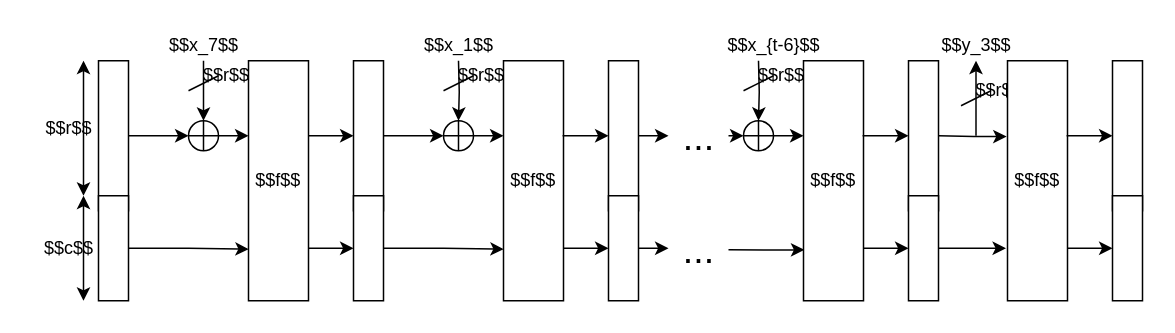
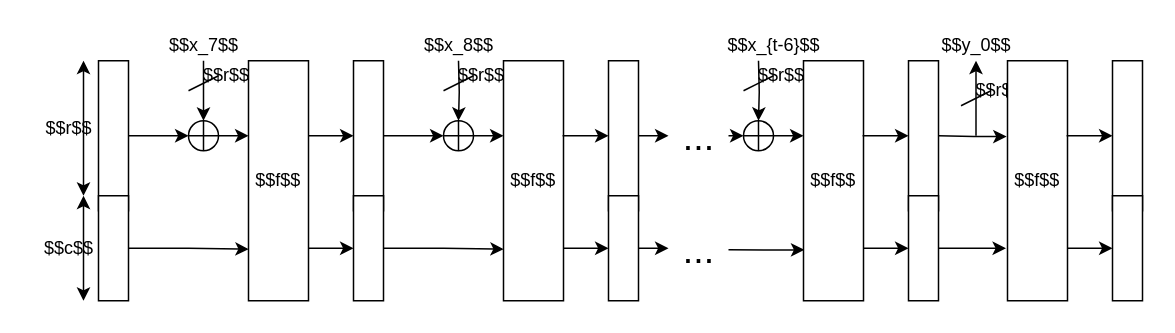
  <mxCell id="0" />
  <mxCell id="1" parent="0" />
  <mxCell id="2" style="edgeStyle=orthogonalEdgeStyle;rounded=0;orthogonalLoop=1;jettySize=auto;html=1;exitX=1;exitY=0.5;exitDx=0;exitDy=0;entryX=0;entryY=0.5;entryDx=0;entryDy=0;" edge="1" parent="1" source="3" target="11"><mxGeometry relative="1" as="geometry" /></mxCell>
  <mxCell id="3" value="" style="rounded=0;whiteSpace=wrap;html=1;" vertex="1" parent="1"><mxGeometry x="65" y="40" width="20" height="100" as="geometry" /></mxCell>
  <mxCell id="4" style="edgeStyle=orthogonalEdgeStyle;rounded=0;orthogonalLoop=1;jettySize=auto;html=1;entryX=0.005;entryY=0.785;entryDx=0;entryDy=0;entryPerimeter=0;" edge="1" parent="1" source="5" target="16"><mxGeometry relative="1" as="geometry" /></mxCell>
  <mxCell id="5" value="" style="rounded=0;whiteSpace=wrap;html=1;" vertex="1" parent="1"><mxGeometry x="65" y="130" width="20" height="70" as="geometry" /></mxCell>
  <mxCell id="6" value="" style="endArrow=classic;startArrow=classic;html=1;rounded=0;" edge="1" parent="1"><mxGeometry width="50" height="50" relative="1" as="geometry"><mxPoint x="55" y="130" as="sourcePoint" /><mxPoint x="55" y="40" as="targetPoint" /></mxGeometry></mxCell>
  <mxCell id="7" value="" style="endArrow=classic;startArrow=classic;html=1;rounded=0;" edge="1" parent="1"><mxGeometry width="50" height="50" relative="1" as="geometry"><mxPoint x="55" y="200" as="sourcePoint" /><mxPoint x="55" y="130" as="targetPoint" /></mxGeometry></mxCell>
  <mxCell id="8" value="&lt;div&gt;$$r$$&lt;/div&gt;" style="text;html=1;align=center;verticalAlign=middle;resizable=0;points=[];autosize=1;strokeColor=none;fillColor=none;" vertex="1" parent="1"><mxGeometry y="75" width="50" height="20" as="geometry" x="20" /></mxCell>
  <mxCell id="9" value="$$c$$" style="text;html=1;align=center;verticalAlign=middle;resizable=0;points=[];autosize=1;strokeColor=none;fillColor=none;" vertex="1" parent="1"><mxGeometry y="155" width="50" height="20" as="geometry" x="20" /></mxCell>
  <mxCell id="10" style="edgeStyle=orthogonalEdgeStyle;rounded=0;orthogonalLoop=1;jettySize=auto;html=1;exitX=1;exitY=0.5;exitDx=0;exitDy=0;entryX=0;entryY=0.313;entryDx=0;entryDy=0;entryPerimeter=0;" edge="1" parent="1" source="11" target="16"><mxGeometry relative="1" as="geometry" /></mxCell>
  <mxCell id="11" value="" style="shape=orEllipse;perimeter=ellipsePerimeter;whiteSpace=wrap;html=1;backgroundOutline=1;" vertex="1" parent="1"><mxGeometry x="125" y="80" width="20" height="20" as="geometry" /></mxCell>
  <mxCell id="12" style="edgeStyle=orthogonalEdgeStyle;rounded=0;orthogonalLoop=1;jettySize=auto;html=1;entryX=0.5;entryY=0;entryDx=0;entryDy=0;" edge="1" parent="1" source="13" target="11"><mxGeometry relative="1" as="geometry" /></mxCell>
  <mxCell id="13" value="&lt;div&gt;$$x_7$$&lt;/div&gt;" style="text;html=1;align=center;verticalAlign=middle;resizable=0;points=[];autosize=1;strokeColor=none;fillColor=none;" vertex="1" parent="1"><mxGeometry x="105" y="20" width="60" height="20" as="geometry" /></mxCell>
  <mxCell id="14" value="&lt;div&gt;$$r$$&lt;/div&gt;" style="text;html=1;align=center;verticalAlign=middle;resizable=0;points=[];autosize=1;strokeColor=none;fillColor=none;" vertex="1" parent="1"><mxGeometry x="125" y="40" width="50" height="20" as="geometry" /></mxCell>
  <mxCell id="15" value="" style="endArrow=none;html=1;rounded=0;" edge="1" parent="1"><mxGeometry width="50" height="50" relative="1" as="geometry"><mxPoint x="125" y="60" as="sourcePoint" /><mxPoint x="145" y="50" as="targetPoint" /></mxGeometry></mxCell>
  <mxCell id="16" value="$$f$$" style="whiteSpace=wrap;html=1;" vertex="1" parent="1"><mxGeometry x="165" y="40" width="40" height="160" as="geometry" /></mxCell>
  <mxCell id="17" style="edgeStyle=orthogonalEdgeStyle;rounded=0;orthogonalLoop=1;jettySize=auto;html=1;exitX=1;exitY=0.5;exitDx=0;exitDy=0;entryX=0;entryY=0.5;entryDx=0;entryDy=0;" edge="1" parent="1" source="19" target="24"><mxGeometry relative="1" as="geometry" /></mxCell>
  <mxCell id="18" style="edgeStyle=orthogonalEdgeStyle;rounded=0;orthogonalLoop=1;jettySize=auto;html=1;entryX=1;entryY=0.313;entryDx=0;entryDy=0;entryPerimeter=0;startArrow=classic;startFill=1;endArrow=none;endFill=0;" edge="1" parent="1" source="19" target="16"><mxGeometry relative="1" as="geometry" /></mxCell>
  <mxCell id="19" value="" style="rounded=0;whiteSpace=wrap;html=1;" vertex="1" parent="1"><mxGeometry x="235" y="40" width="20" height="100" as="geometry" /></mxCell>
  <mxCell id="20" style="edgeStyle=orthogonalEdgeStyle;rounded=0;orthogonalLoop=1;jettySize=auto;html=1;entryX=0.005;entryY=0.785;entryDx=0;entryDy=0;entryPerimeter=0;" edge="1" parent="1" source="22" target="28"><mxGeometry relative="1" as="geometry" /></mxCell>
  <mxCell id="21" style="edgeStyle=orthogonalEdgeStyle;rounded=0;orthogonalLoop=1;jettySize=auto;html=1;entryX=1;entryY=0.781;entryDx=0;entryDy=0;entryPerimeter=0;startArrow=classic;startFill=1;endArrow=none;endFill=0;" edge="1" parent="1" source="22" target="16"><mxGeometry relative="1" as="geometry" /></mxCell>
  <mxCell id="22" value="" style="rounded=0;whiteSpace=wrap;html=1;" vertex="1" parent="1"><mxGeometry x="235" y="130" width="20" height="70" as="geometry" /></mxCell>
  <mxCell id="23" style="edgeStyle=orthogonalEdgeStyle;rounded=0;orthogonalLoop=1;jettySize=auto;html=1;exitX=1;exitY=0.5;exitDx=0;exitDy=0;entryX=0;entryY=0.313;entryDx=0;entryDy=0;entryPerimeter=0;" edge="1" parent="1" source="24" target="28"><mxGeometry relative="1" as="geometry" /></mxCell>
  <mxCell id="24" value="" style="shape=orEllipse;perimeter=ellipsePerimeter;whiteSpace=wrap;html=1;backgroundOutline=1;" vertex="1" parent="1"><mxGeometry x="295" y="80" width="20" height="20" as="geometry" /></mxCell>
  <mxCell id="25" style="edgeStyle=orthogonalEdgeStyle;rounded=0;orthogonalLoop=1;jettySize=auto;html=1;entryX=0.5;entryY=0;entryDx=0;entryDy=0;" edge="1" parent="1" target="24"><mxGeometry relative="1" as="geometry"><mxPoint x="305" y="40" as="sourcePoint" /></mxGeometry></mxCell>
  <mxCell id="26" value="&lt;div&gt;$$r$$&lt;/div&gt;" style="text;html=1;align=center;verticalAlign=middle;resizable=0;points=[];autosize=1;strokeColor=none;fillColor=none;" vertex="1" parent="1"><mxGeometry x="295" y="40" width="50" height="20" as="geometry" /></mxCell>
  <mxCell id="27" value="" style="endArrow=none;html=1;rounded=0;" edge="1" parent="1"><mxGeometry width="50" height="50" relative="1" as="geometry"><mxPoint x="295" y="60" as="sourcePoint" /><mxPoint x="315" y="50" as="targetPoint" /></mxGeometry></mxCell>
  <mxCell id="28" value="$$f$$" style="whiteSpace=wrap;html=1;" vertex="1" parent="1"><mxGeometry x="335" y="40" width="40" height="160" as="geometry" /></mxCell>
- <mxCell id="29" value="&lt;div&gt;$$x_1$$&lt;/div&gt;" style="text;html=1;align=center;verticalAlign=middle;resizable=0;points=[];autosize=1;strokeColor=none;fillColor=none;" vertex="1" parent="1"><mxGeometry x="275" y="20" width="60" height="20" as="geometry" /></mxCell>
+ <mxCell id="29" value="&lt;div&gt;$$x_8$$&lt;/div&gt;" style="text;html=1;align=center;verticalAlign=middle;resizable=0;points=[];autosize=1;strokeColor=none;fillColor=none;" vertex="1" parent="1"><mxGeometry x="275" y="20" width="60" height="20" as="geometry" /></mxCell>
  <mxCell id="30" style="edgeStyle=orthogonalEdgeStyle;rounded=0;orthogonalLoop=1;jettySize=auto;html=1;entryX=0.985;entryY=0.313;entryDx=0;entryDy=0;entryPerimeter=0;startArrow=classic;startFill=1;endArrow=none;endFill=0;" edge="1" parent="1" source="32" target="28"><mxGeometry relative="1" as="geometry" /></mxCell>
  <mxCell id="31" style="edgeStyle=orthogonalEdgeStyle;rounded=0;orthogonalLoop=1;jettySize=auto;html=1;startArrow=none;startFill=0;endArrow=classic;endFill=1;" edge="1" parent="1" source="32"><mxGeometry relative="1" as="geometry"><mxPoint x="445" y="90" as="targetPoint" /></mxGeometry></mxCell>
  <mxCell id="32" value="" style="rounded=0;whiteSpace=wrap;html=1;" vertex="1" parent="1"><mxGeometry x="405" y="40" width="20" height="100" as="geometry" /></mxCell>
  <mxCell id="33" style="edgeStyle=orthogonalEdgeStyle;rounded=0;orthogonalLoop=1;jettySize=auto;html=1;entryX=1;entryY=0.781;entryDx=0;entryDy=0;entryPerimeter=0;startArrow=classic;startFill=1;endArrow=none;endFill=0;" edge="1" parent="1" source="35" target="28"><mxGeometry relative="1" as="geometry" /></mxCell>
  <mxCell id="34" style="edgeStyle=orthogonalEdgeStyle;rounded=0;orthogonalLoop=1;jettySize=auto;html=1;exitX=1;exitY=0.5;exitDx=0;exitDy=0;startArrow=none;startFill=0;endArrow=classic;endFill=1;" edge="1" parent="1" source="35"><mxGeometry relative="1" as="geometry"><mxPoint x="445" y="165.2" as="targetPoint" /></mxGeometry></mxCell>
  <mxCell id="35" value="" style="rounded=0;whiteSpace=wrap;html=1;" vertex="1" parent="1"><mxGeometry x="405" y="130" width="20" height="70" as="geometry" /></mxCell>
  <mxCell id="36" value="&lt;font style=&quot;font-size: 25px;&quot;&gt;...&lt;/font&gt;" style="text;html=1;align=center;verticalAlign=middle;resizable=0;points=[];autosize=1;strokeColor=none;fillColor=none;" vertex="1" parent="1"><mxGeometry x="445" y="155" width="40" height="20" as="geometry" /></mxCell>
  <mxCell id="37" value="&lt;font style=&quot;font-size: 25px;&quot;&gt;...&lt;/font&gt;" style="text;html=1;align=center;verticalAlign=middle;resizable=0;points=[];autosize=1;strokeColor=none;fillColor=none;" vertex="1" parent="1"><mxGeometry x="445" y="80" width="40" height="20" as="geometry" /></mxCell>
  <mxCell id="38" style="edgeStyle=orthogonalEdgeStyle;rounded=0;orthogonalLoop=1;jettySize=auto;html=1;entryX=0;entryY=0.5;entryDx=0;entryDy=0;" edge="1" parent="1" target="40"><mxGeometry relative="1" as="geometry"><mxPoint x="485" y="90" as="sourcePoint" /></mxGeometry></mxCell>
  <mxCell id="39" style="edgeStyle=orthogonalEdgeStyle;rounded=0;orthogonalLoop=1;jettySize=auto;html=1;exitX=1;exitY=0.5;exitDx=0;exitDy=0;entryX=0;entryY=0.313;entryDx=0;entryDy=0;entryPerimeter=0;" edge="1" parent="1" source="40"><mxGeometry relative="1" as="geometry"><mxPoint x="535" y="90.08" as="targetPoint" /></mxGeometry></mxCell>
  <mxCell id="40" value="" style="shape=orEllipse;perimeter=ellipsePerimeter;whiteSpace=wrap;html=1;backgroundOutline=1;" vertex="1" parent="1"><mxGeometry x="495" y="80" width="20" height="20" as="geometry" /></mxCell>
  <mxCell id="41" style="edgeStyle=orthogonalEdgeStyle;rounded=0;orthogonalLoop=1;jettySize=auto;html=1;entryX=0.5;entryY=0;entryDx=0;entryDy=0;" edge="1" parent="1" target="40"><mxGeometry relative="1" as="geometry"><mxPoint x="505" y="40" as="sourcePoint" /></mxGeometry></mxCell>
  <mxCell id="42" value="&lt;div&gt;$$r$$&lt;/div&gt;" style="text;html=1;align=center;verticalAlign=middle;resizable=0;points=[];autosize=1;strokeColor=none;fillColor=none;" vertex="1" parent="1"><mxGeometry x="495" y="40" width="50" height="20" as="geometry" /></mxCell>
  <mxCell id="43" value="" style="endArrow=none;html=1;rounded=0;" edge="1" parent="1"><mxGeometry width="50" height="50" relative="1" as="geometry"><mxPoint x="495" y="60" as="sourcePoint" /><mxPoint x="515" y="50" as="targetPoint" /></mxGeometry></mxCell>
  <mxCell id="44" value="&lt;div&gt;$$x_{t-6}$$&lt;/div&gt;" style="text;html=1;align=center;verticalAlign=middle;resizable=0;points=[];autosize=1;strokeColor=none;fillColor=none;" vertex="1" parent="1"><mxGeometry x="475" y="20" width="80" height="20" as="geometry" /></mxCell>
  <mxCell id="45" style="edgeStyle=orthogonalEdgeStyle;rounded=0;orthogonalLoop=1;jettySize=auto;html=1;exitX=0.015;exitY=0.788;exitDx=0;exitDy=0;fontSize=25;startArrow=classic;startFill=1;endArrow=none;endFill=0;exitPerimeter=0;" edge="1" parent="1" source="46"><mxGeometry relative="1" as="geometry"><mxPoint x="485" y="166" as="targetPoint" /></mxGeometry></mxCell>
  <mxCell id="46" value="$$f$$" style="whiteSpace=wrap;html=1;" vertex="1" parent="1"><mxGeometry x="535" y="40" width="40" height="160" as="geometry" /></mxCell>
  <mxCell id="47" style="edgeStyle=orthogonalEdgeStyle;rounded=0;orthogonalLoop=1;jettySize=auto;html=1;entryX=0.985;entryY=0.313;entryDx=0;entryDy=0;entryPerimeter=0;startArrow=classic;startFill=1;endArrow=none;endFill=0;" edge="1" parent="1" source="48" target="46"><mxGeometry relative="1" as="geometry" /></mxCell>
  <mxCell id="48" value="" style="rounded=0;whiteSpace=wrap;html=1;" vertex="1" parent="1"><mxGeometry x="605" y="40" width="20" height="100" as="geometry" /></mxCell>
  <mxCell id="49" style="edgeStyle=orthogonalEdgeStyle;rounded=0;orthogonalLoop=1;jettySize=auto;html=1;entryX=1;entryY=0.781;entryDx=0;entryDy=0;entryPerimeter=0;startArrow=classic;startFill=1;endArrow=none;endFill=0;" edge="1" parent="1" source="50" target="46"><mxGeometry relative="1" as="geometry" /></mxCell>
  <mxCell id="50" value="" style="rounded=0;whiteSpace=wrap;html=1;" vertex="1" parent="1"><mxGeometry x="605" y="130" width="20" height="70" as="geometry" /></mxCell>
  <mxCell id="51" style="edgeStyle=orthogonalEdgeStyle;rounded=0;orthogonalLoop=1;jettySize=auto;html=1;exitX=1;exitY=0.5;exitDx=0;exitDy=0;entryX=-0.014;entryY=0.316;entryDx=0;entryDy=0;entryPerimeter=0;" edge="1" parent="1" target="56"><mxGeometry relative="1" as="geometry"><mxPoint x="625" y="90" as="sourcePoint" /><mxPoint x="665" y="90" as="targetPoint" /></mxGeometry></mxCell>
  <mxCell id="52" style="edgeStyle=orthogonalEdgeStyle;rounded=0;orthogonalLoop=1;jettySize=auto;html=1;" edge="1" parent="1"><mxGeometry relative="1" as="geometry"><mxPoint x="625" y="165.029" as="sourcePoint" /><mxPoint x="670" y="165" as="targetPoint" /><Array as="points"><mxPoint x="670" y="165" /></Array></mxGeometry></mxCell>
  <mxCell id="53" style="edgeStyle=orthogonalEdgeStyle;rounded=0;orthogonalLoop=1;jettySize=auto;html=1;entryX=0.5;entryY=0;entryDx=0;entryDy=0;startArrow=classic;startFill=1;endArrow=none;endFill=0;" edge="1" parent="1"><mxGeometry relative="1" as="geometry"><mxPoint x="650" y="40" as="sourcePoint" /><mxPoint x="650" y="90" as="targetPoint" /></mxGeometry></mxCell>
  <mxCell id="54" value="&lt;div&gt;$$r$$&lt;/div&gt;" style="text;html=1;align=center;verticalAlign=middle;resizable=0;points=[];autosize=1;strokeColor=none;fillColor=none;" vertex="1" parent="1"><mxGeometry x="640" y="50" width="50" height="20" as="geometry" /></mxCell>
  <mxCell id="55" value="" style="endArrow=none;html=1;rounded=0;" edge="1" parent="1"><mxGeometry width="50" height="50" relative="1" as="geometry"><mxPoint x="640" y="70" as="sourcePoint" /><mxPoint x="660" y="60" as="targetPoint" /></mxGeometry></mxCell>
  <mxCell id="56" value="$$f$$" style="whiteSpace=wrap;html=1;" vertex="1" parent="1"><mxGeometry x="671" y="40" width="40" height="160" as="geometry" /></mxCell>
  <mxCell id="57" style="edgeStyle=orthogonalEdgeStyle;rounded=0;orthogonalLoop=1;jettySize=auto;html=1;entryX=0.985;entryY=0.313;entryDx=0;entryDy=0;entryPerimeter=0;startArrow=classic;startFill=1;endArrow=none;endFill=0;" edge="1" parent="1" source="58" target="56"><mxGeometry relative="1" as="geometry" /></mxCell>
  <mxCell id="58" value="" style="rounded=0;whiteSpace=wrap;html=1;" vertex="1" parent="1"><mxGeometry x="741" y="40" width="20" height="100" as="geometry" /></mxCell>
  <mxCell id="59" style="edgeStyle=orthogonalEdgeStyle;rounded=0;orthogonalLoop=1;jettySize=auto;html=1;entryX=1;entryY=0.781;entryDx=0;entryDy=0;entryPerimeter=0;startArrow=classic;startFill=1;endArrow=none;endFill=0;" edge="1" parent="1" source="60" target="56"><mxGeometry relative="1" as="geometry" /></mxCell>
  <mxCell id="60" value="" style="rounded=0;whiteSpace=wrap;html=1;" vertex="1" parent="1"><mxGeometry x="741" y="130" width="20" height="70" as="geometry" /></mxCell>
- <mxCell id="61" value="&lt;div&gt;$$y_3$$&lt;/div&gt;" style="text;html=1;align=center;verticalAlign=middle;resizable=0;points=[];autosize=1;strokeColor=none;fillColor=none;fontSize=12;" vertex="1" parent="1"><mxGeometry x="620" y="20" width="60" height="20" as="geometry" /></mxCell>
+ <mxCell id="61" value="&lt;div&gt;$$y_0$$&lt;/div&gt;" style="text;html=1;align=center;verticalAlign=middle;resizable=0;points=[];autosize=1;strokeColor=none;fillColor=none;fontSize=12;" vertex="1" parent="1"><mxGeometry x="620" y="20" width="60" height="20" as="geometry" /></mxCell>
